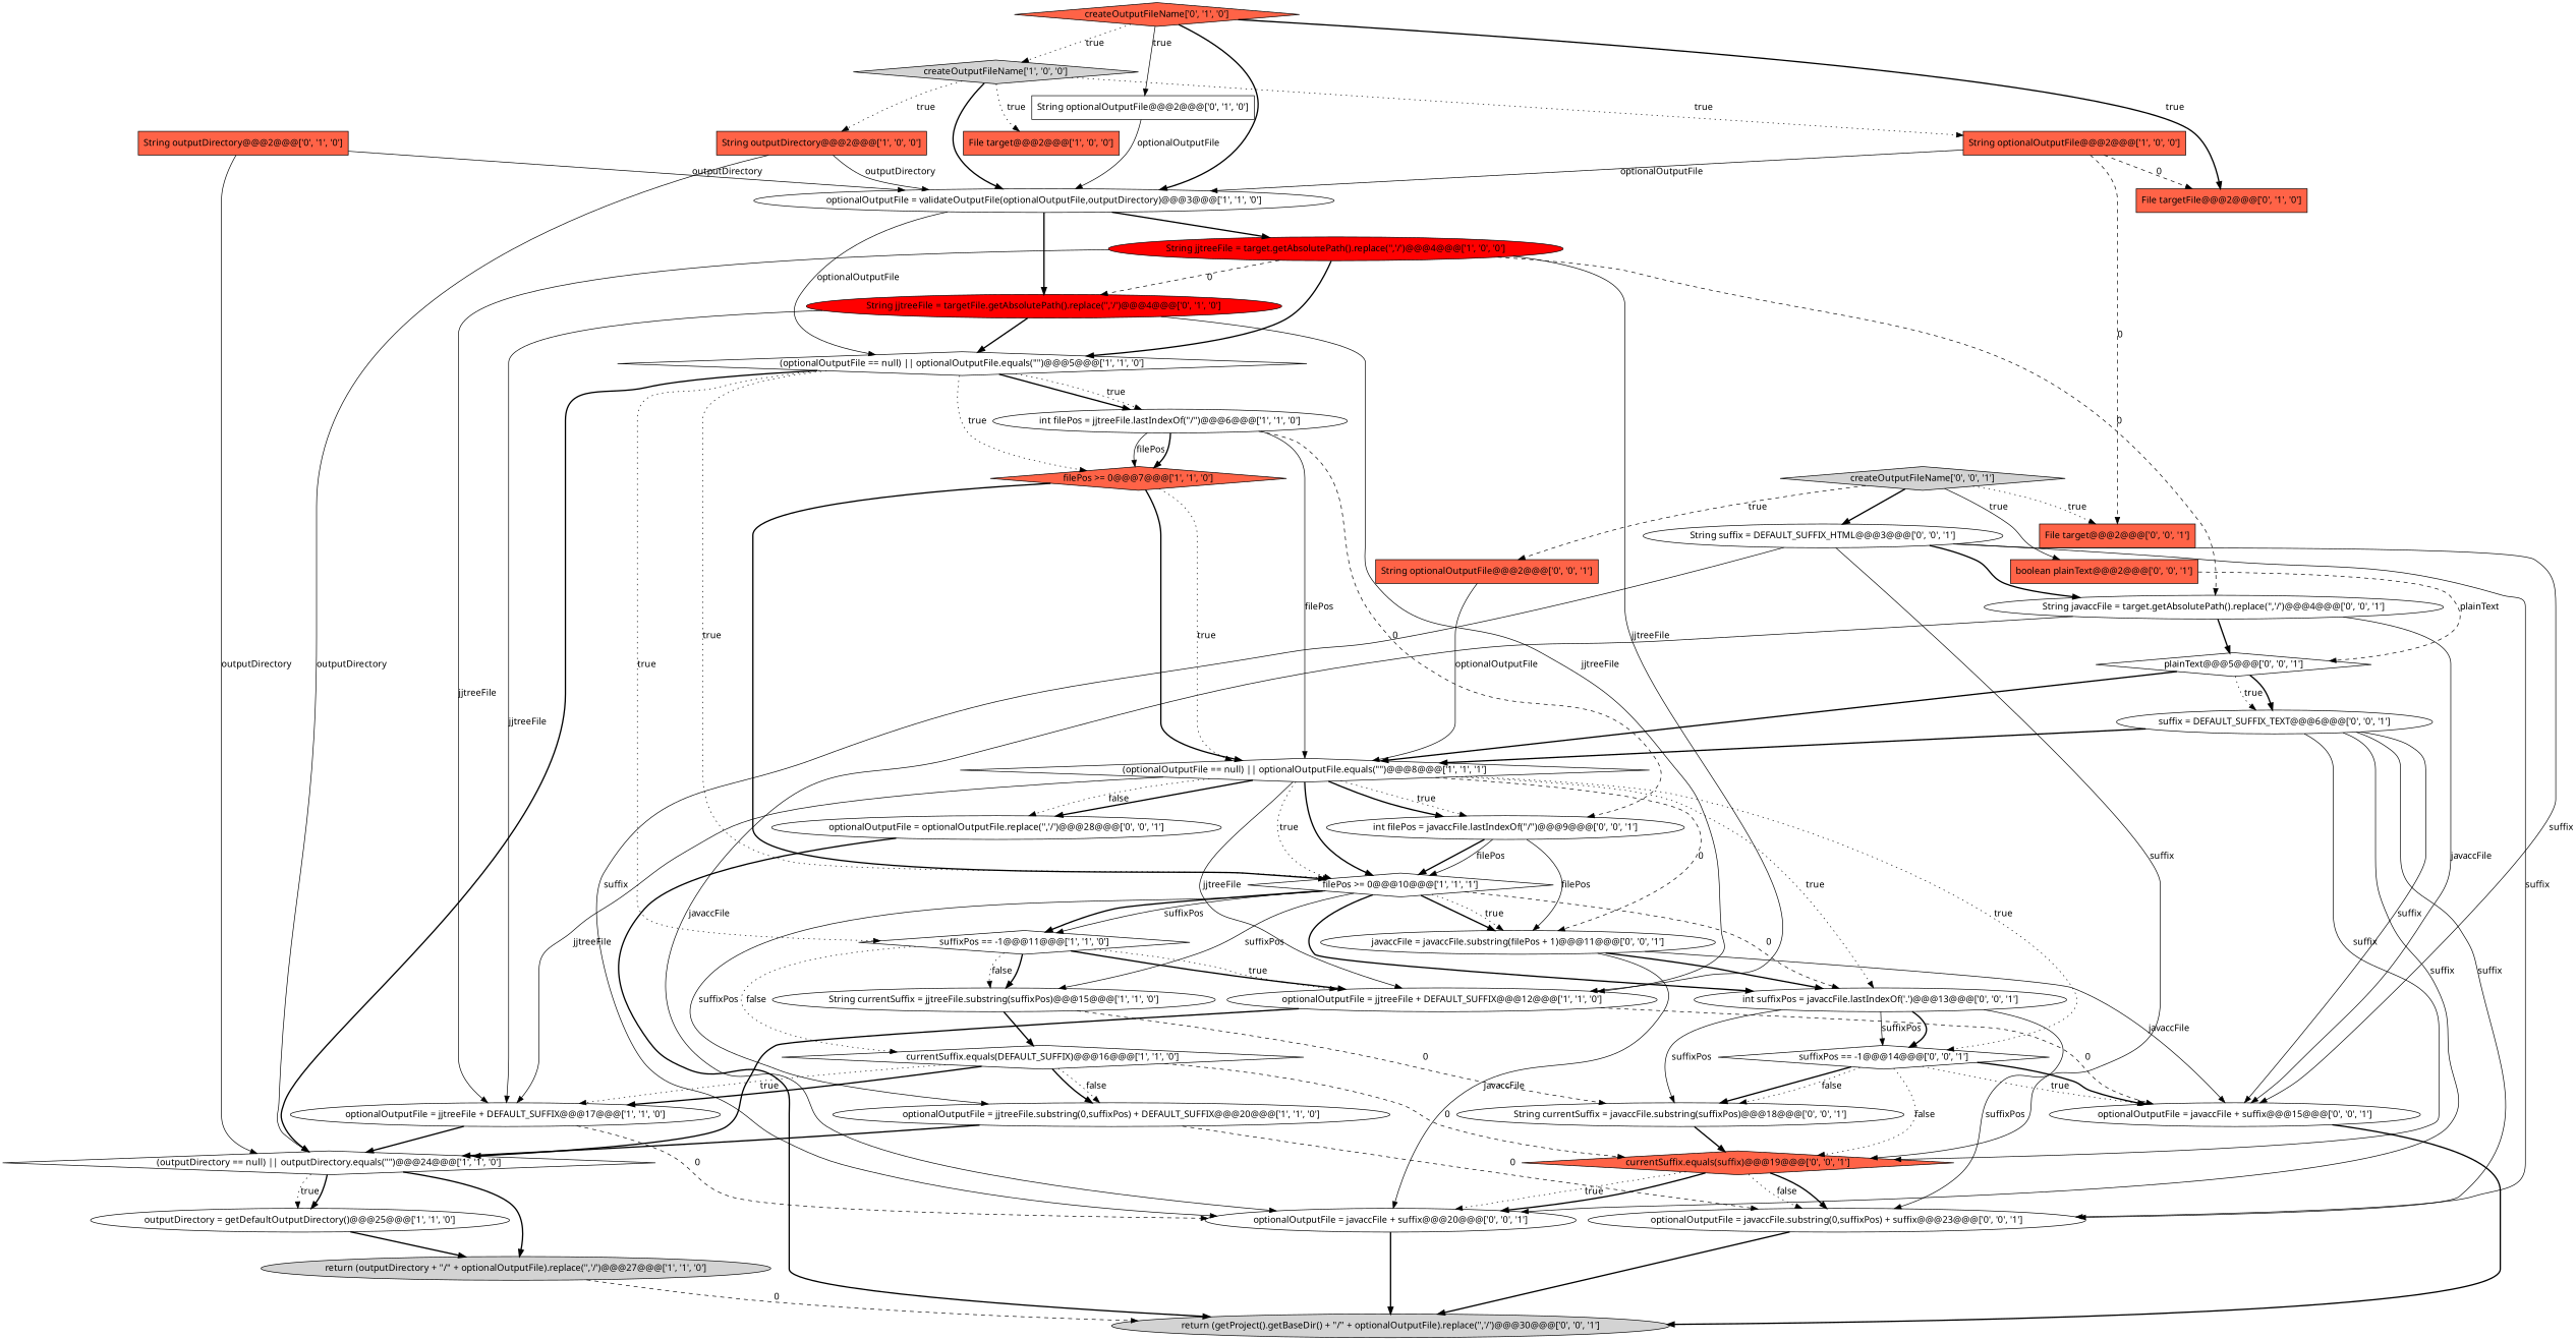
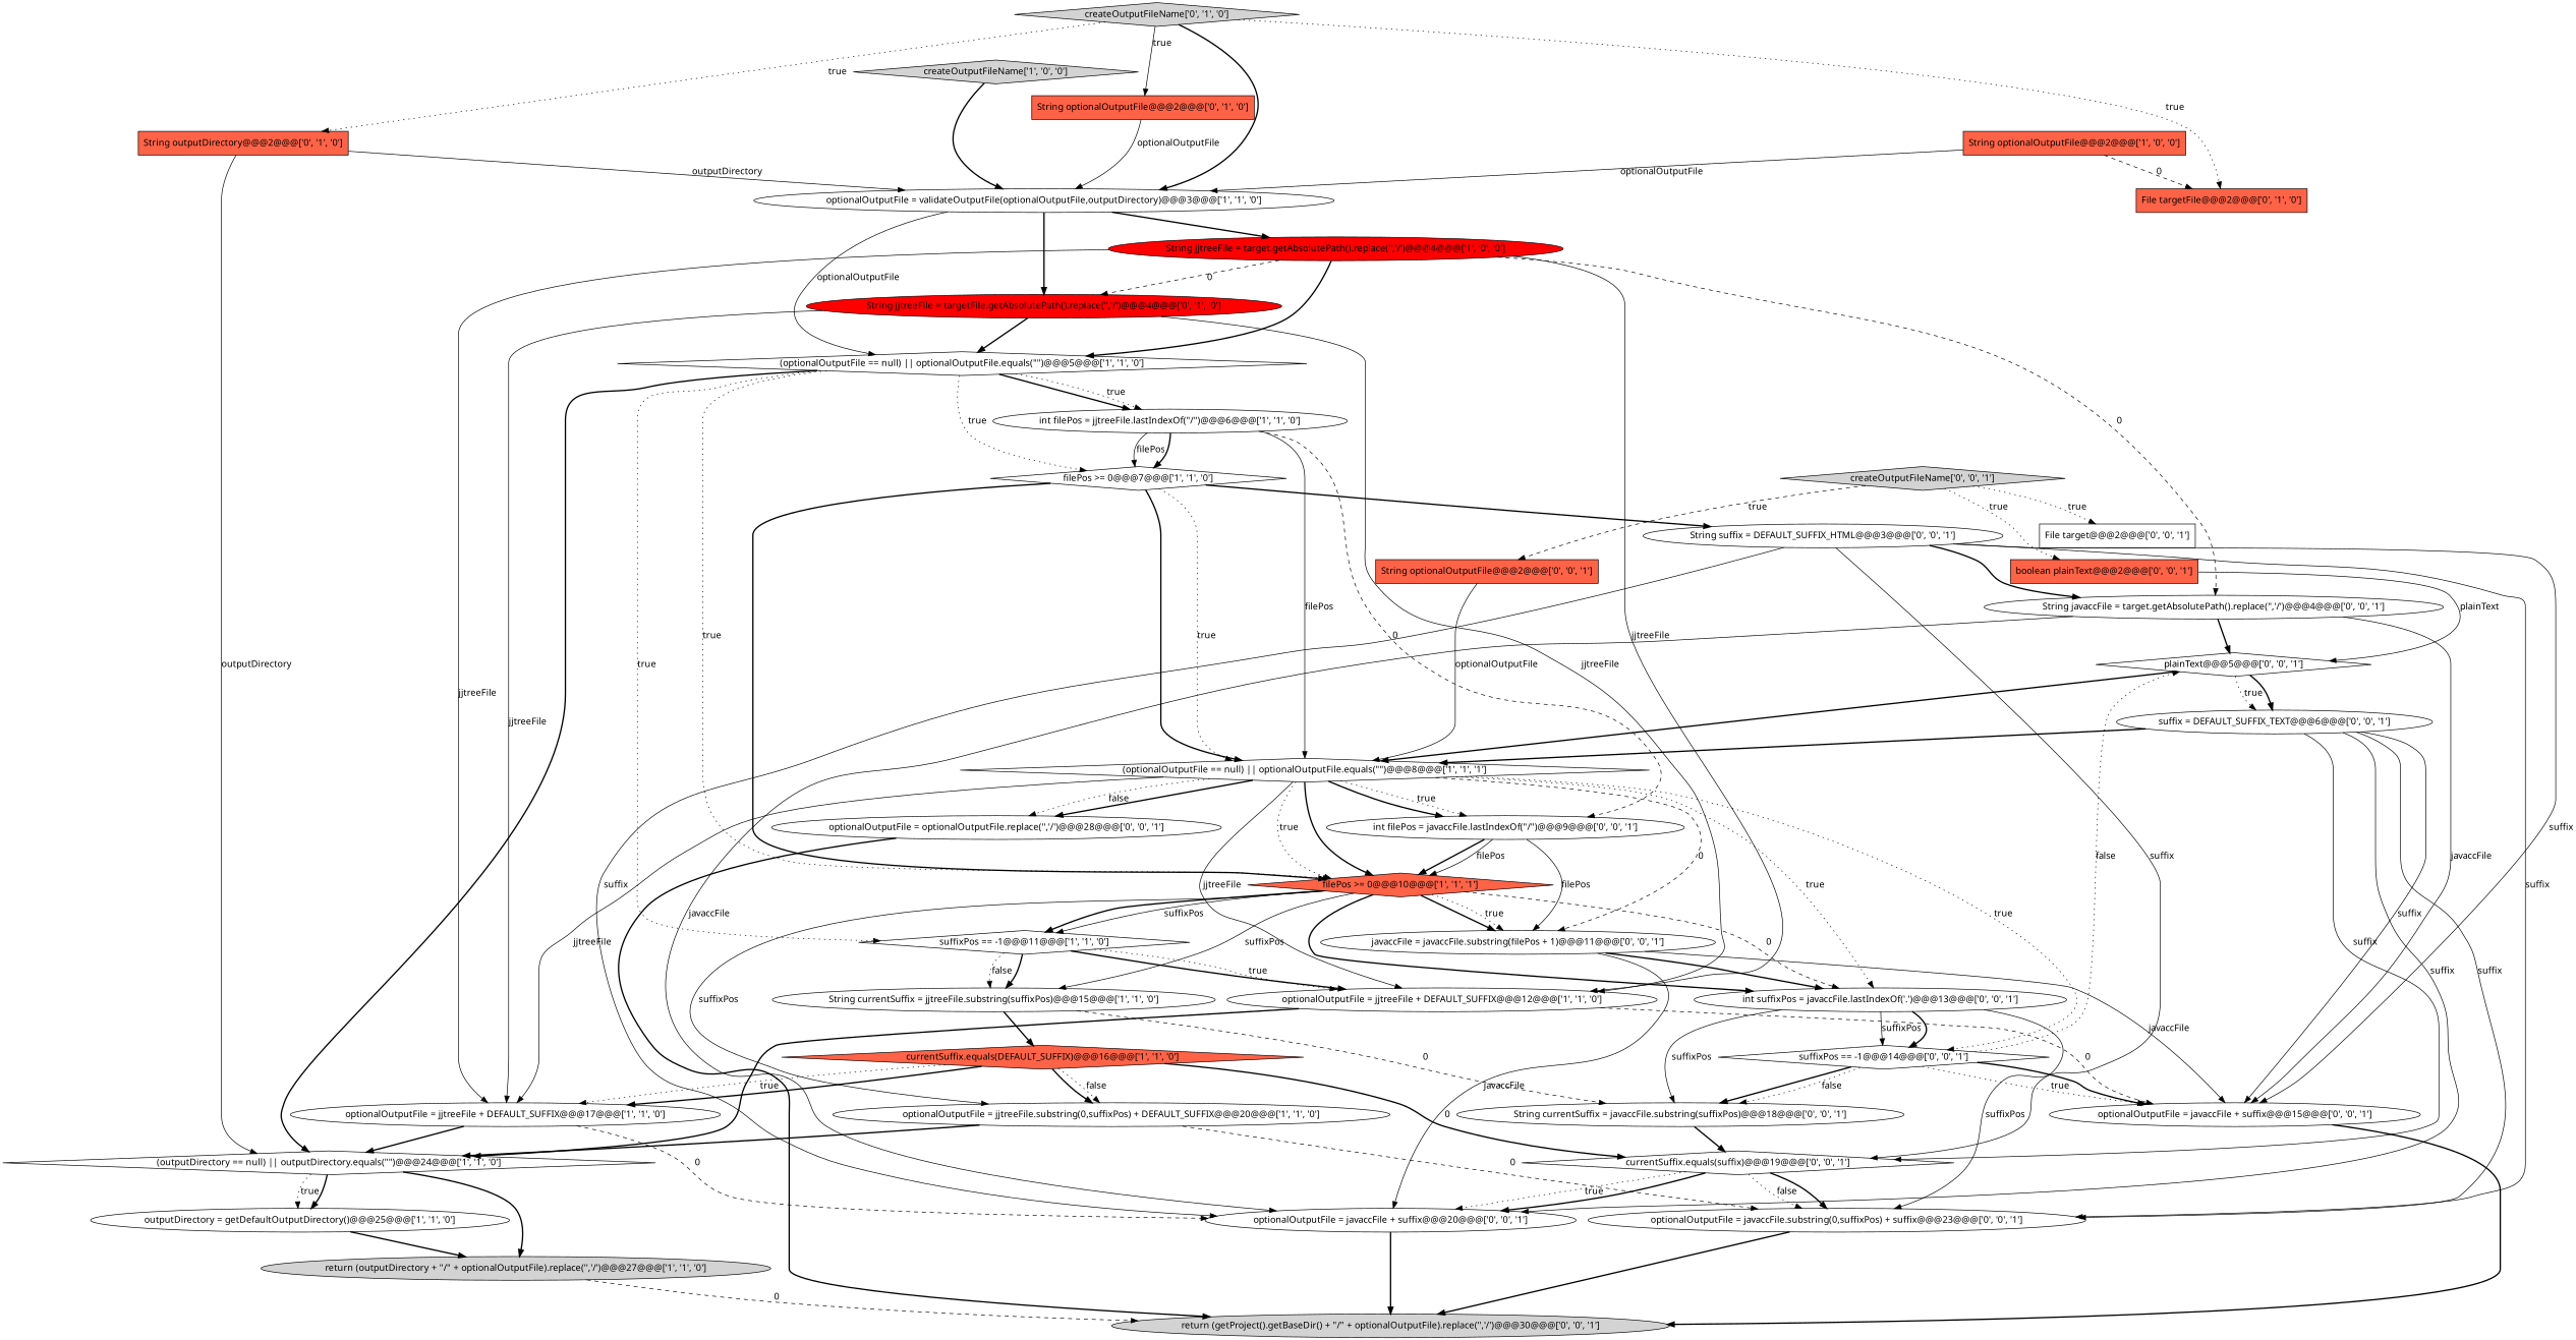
  digraph {
    fontname="Noto Sans"
    node [fillcolor=white fontname="Noto Sans" shape=ellipse style=filled]
    edge [fontname="Noto Sans" style=bold]
    n1 [label="outputDirectory = getDefaultOutputDirectory()@@@25@@@['1', '1', '0']"]
    n2 [fillcolor=lightgray label="return (outputDirectory + \"/\" + optionalOutputFile).replace('\','/')@@@27@@@['1', '1', '0']"]
    n3 [fillcolor=lightgray label="return (getProject().getBaseDir() + \"/\" + optionalOutputFile).replace('\','/')@@@30@@@['0', '0', '1']"]
    n4 [fillcolor=red label="String jjtreeFile = targetFile.getAbsolutePath().replace('\','/')@@@4@@@['0', '1', '0']"]
    n5 [label="optionalOutputFile = jjtreeFile + DEFAULT_SUFFIX@@@17@@@['1', '1', '0']"]
    n6 [label="optionalOutputFile = jjtreeFile + DEFAULT_SUFFIX@@@12@@@['1', '1', '0']"]
    n7 [label="(optionalOutputFile == null) || optionalOutputFile.equals(\"\")@@@5@@@['1', '1', '0']" shape=diamond]
    n8 [label="optionalOutputFile = javaccFile + suffix@@@20@@@['0', '0', '1']"]
    n9 [label="(outputDirectory == null) || outputDirectory.equals(\"\")@@@24@@@['1', '1', '0']" shape=diamond]
    n10 [label="optionalOutputFile = javaccFile + suffix@@@15@@@['0', '0', '1']"]
    n11 [label="int filePos = jjtreeFile.lastIndexOf(\"/\")@@@6@@@['1', '1', '0']"]
-   n12 [fillcolor=tomato label="filePos >= 0@@@7@@@['1', '1', '0']" shape=diamond]
-   n13 [label="filePos >= 0@@@10@@@['1', '1', '1']" shape=diamond]
+   n12 [label="filePos >= 0@@@7@@@['1', '1', '0']" shape=diamond]
+   n13 [fillcolor=tomato label="filePos >= 0@@@10@@@['1', '1', '1']" shape=diamond]
    n14 [label="suffixPos == -1@@@11@@@['1', '1', '0']" shape=diamond]
-   n15 [fillcolor=tomato label="File target@@@2@@@['1', '0', '0']" shape=box]
    n16 [label="String javaccFile = target.getAbsolutePath().replace('\','/')@@@4@@@['0', '0', '1']"]
    n17 [label="plainText@@@5@@@['0', '0', '1']" shape=diamond]
    n18 [label="(optionalOutputFile == null) || optionalOutputFile.equals(\"\")@@@8@@@['1', '1', '1']" shape=diamond]
    n19 [label="suffix = DEFAULT_SUFFIX_TEXT@@@6@@@['0', '0', '1']"]
-   n20 [fillcolor=tomato label="currentSuffix.equals(suffix)@@@19@@@['0', '0', '1']" shape=diamond]
+   n20 [label="currentSuffix.equals(suffix)@@@19@@@['0', '0', '1']" shape=diamond]
    n21 [label="optionalOutputFile = javaccFile.substring(0,suffixPos) + suffix@@@23@@@['0', '0', '1']"]
-   n22 [fillcolor=tomato label="String outputDirectory@@@2@@@['1', '0', '0']" shape=box]
    n23 [label="optionalOutputFile = validateOutputFile(optionalOutputFile,outputDirectory)@@@3@@@['1', '1', '0']"]
    n24 [fillcolor=red label="String jjtreeFile = target.getAbsolutePath().replace('\','/')@@@4@@@['1', '0', '0']"]
    n25 [label="String currentSuffix = javaccFile.substring(suffixPos)@@@18@@@['0', '0', '1']"]
    n26 [label="int filePos = javaccFile.lastIndexOf(\"/\")@@@9@@@['0', '0', '1']"]
    n27 [label="javaccFile = javaccFile.substring(filePos + 1)@@@11@@@['0', '0', '1']"]
    n28 [label="int suffixPos = javaccFile.lastIndexOf('.')@@@13@@@['0', '0', '1']"]
    n29 [label="suffixPos == -1@@@14@@@['0', '0', '1']" shape=diamond]
    n30 [label="optionalOutputFile = optionalOutputFile.replace('\','/')@@@28@@@['0', '0', '1']"]
    n31 [label="String currentSuffix = jjtreeFile.substring(suffixPos)@@@15@@@['1', '1', '0']"]
    n32 [label="optionalOutputFile = jjtreeFile.substring(0,suffixPos) + DEFAULT_SUFFIX@@@20@@@['1', '1', '0']"]
-   n33 [label="String optionalOutputFile@@@2@@@['0', '1', '0']" shape=box]
-   n34 [label="currentSuffix.equals(DEFAULT_SUFFIX)@@@16@@@['1', '1', '0']" shape=diamond]
+   n33 [fillcolor=tomato label="String optionalOutputFile@@@2@@@['0', '1', '0']" shape=box]
+   n34 [fillcolor=tomato label="currentSuffix.equals(DEFAULT_SUFFIX)@@@16@@@['1', '1', '0']" shape=diamond]
    n35 [fillcolor=tomato label="String optionalOutputFile@@@2@@@['1', '0', '0']" shape=box]
-   n36 [fillcolor=tomato label="File target@@@2@@@['0', '0', '1']" shape=box]
+   n36 [label="File target@@@2@@@['0', '0', '1']" shape=box]
    n37 [fillcolor=tomato label="File targetFile@@@2@@@['0', '1', '0']" shape=box]
    n38 [label="String suffix = DEFAULT_SUFFIX_HTML@@@3@@@['0', '0', '1']"]
    n39 [fillcolor=tomato label="String optionalOutputFile@@@2@@@['0', '0', '1']" shape=box]
    n40 [fillcolor=tomato label="boolean plainText@@@2@@@['0', '0', '1']" shape=box]
    n41 [fillcolor=tomato label="String outputDirectory@@@2@@@['0', '1', '0']" shape=box]
    n42 [fillcolor=lightgray label="createOutputFileName['1', '0', '0']" shape=diamond]
-   n43 [fillcolor=tomato label="createOutputFileName['0', '1', '0']" shape=diamond]
+   n43 [fillcolor=lightgray label="createOutputFileName['0', '1', '0']" shape=diamond]
    n44 [fillcolor=lightgray label="createOutputFileName['0', '0', '1']" shape=diamond]
    n1 -> n2
    n2 -> n3 [label=0 style=dashed]
    n4 -> n5 [label=jjtreeFile style=solid]
    n4 -> n6 [label=jjtreeFile style=solid]
    n4 -> n7
    n5 -> n8 [label=0 style=dashed]
    n5 -> n9
    n6 -> n9
    n6 -> n10 [label=0 style=dashed]
    n7 -> n9
    n7 -> n11
    n7 -> n11 [label=true style=dotted]
    n7 -> n12 [label=true style=dotted]
    n7 -> n13 [label=true style=dotted]
    n7 -> n14 [label=true style=dotted]
    n8 -> n3
    n9 -> n1 [label=true style=dotted]
    n9 -> n1
    n9 -> n2
    n10 -> n3
    n11 -> n12 [label=filePos style=solid]
    n11 -> n12
    n11 -> n18 [label=filePos style=solid]
    n11 -> n26 [label=0 style=dashed]
    n12 -> n13
    n12 -> n18 [label=true style=dotted]
    n12 -> n18
    n13 -> n14 [label=suffixPos style=solid]
    n13 -> n14
    n13 -> n27
    n13 -> n27 [label=true style=dotted]
    n13 -> n28 [label=0 style=dashed]
    n13 -> n28
    n13 -> n31 [label=suffixPos style=solid]
    n13 -> n32 [label=suffixPos style=solid]
    n14 -> n6
    n14 -> n6 [label=true style=dotted]
    n14 -> n31
    n14 -> n31 [label=false style=dotted]
-   n14 -> n34 [label=false style=dotted]
    n16 -> n8 [label=javaccFile style=solid]
    n16 -> n10 [label=javaccFile style=solid]
    n16 -> n17
    n17 -> n18
    n17 -> n19 [label=true style=dotted]
    n17 -> n19
    n18 -> n5 [label=jjtreeFile style=solid]
    n18 -> n6 [label=jjtreeFile style=solid]
    n18 -> n13 [label=true style=dotted]
    n18 -> n13
    n18 -> n26 [label=true style=dotted]
    n18 -> n26
    n18 -> n27 [label=0 style=dashed]
    n18 -> n28 [label=true style=dotted]
    n18 -> n29 [label=true style=dotted]
    n18 -> n30
    n18 -> n30 [label=false style=dotted]
    n19 -> n8 [label=suffix style=solid]
    n19 -> n10 [label=suffix style=solid]
    n19 -> n18
    n19 -> n20 [label=suffix style=solid]
    n19 -> n21 [label=suffix style=solid]
    n20 -> n8 [label=true style=dotted]
    n20 -> n8
    n20 -> n21
    n20 -> n21 [label=false style=dotted]
    n21 -> n3
-   n22 -> n9 [label=outputDirectory style=solid]
-   n22 -> n23 [label=outputDirectory style=solid]
    n23 -> n4
    n23 -> n7 [label=optionalOutputFile style=solid]
    n23 -> n24
    n24 -> n4 [label=0 style=dashed]
    n24 -> n5 [label=jjtreeFile style=solid]
    n24 -> n6 [label=jjtreeFile style=solid]
    n24 -> n7
    n24 -> n16 [label=0 style=dashed]
    n25 -> n20
    n26 -> n13
    n26 -> n13 [label=filePos style=solid]
    n26 -> n27 [label=filePos style=solid]
    n27 -> n8 [label=javaccFile style=solid]
    n27 -> n10 [label=javaccFile style=solid]
    n27 -> n28
    n28 -> n21 [label=suffixPos style=solid]
    n28 -> n25 [label=suffixPos style=solid]
    n28 -> n29
    n28 -> n29 [label=suffixPos style=solid]
    n29 -> n10
    n29 -> n10 [label=true style=dotted]
-   n29 -> n20 [label=false style=dotted]
+   n29 -> n17 [label=false style=dotted]
    n29 -> n25
    n29 -> n25 [label=false style=dotted]
    n30 -> n3
    n31 -> n25 [label=0 style=dashed]
    n31 -> n34
    n32 -> n9
    n32 -> n21 [label=0 style=dashed]
    n33 -> n23 [label=optionalOutputFile style=solid]
    n34 -> n5
    n34 -> n5 [label=true style=dotted]
-   n34 -> n20 [label=0 style=dashed]
+   n34 -> n20 [label=0]
    n34 -> n32 [label=false style=dotted]
    n34 -> n32
    n35 -> n23 [label=optionalOutputFile style=solid]
-   n35 -> n36 [label=0 style=dashed]
    n35 -> n37 [label=0 style=dashed]
    n38 -> n8 [label=suffix style=solid]
    n38 -> n10 [label=suffix style=solid]
    n38 -> n16
    n38 -> n20 [label=suffix style=solid]
    n38 -> n21 [label=suffix style=solid]
    n39 -> n18 [label=optionalOutputFile style=solid]
-   n40 -> n17 [label=plainText style=dashed]
+   n40 -> n17 [label=plainText style=solid]
    n41 -> n9 [label=outputDirectory style=solid]
    n41 -> n23 [label=outputDirectory style=solid]
-   n42 -> n15 [label=true style=dotted]
-   n42 -> n22 [label=true style=dotted]
    n42 -> n23
-   n42 -> n35 [label=true style=dotted]
    n43 -> n23
    n43 -> n33 [label=true style=solid]
-   n43 -> n37 [label=true]
-   n43 -> n42 [label=true style=dotted]
+   n43 -> n37 [label=true style=dotted]
+   n43 -> n41 [label=true style=dotted]
    n44 -> n36 [label=true style=dotted]
-   n44 -> n38
+   n12 -> n38
    n44 -> n39 [label=true style=dashed]
-   n44 -> n40 [label=true style=solid]
+   n44 -> n40 [label=true style=dotted]
  }
